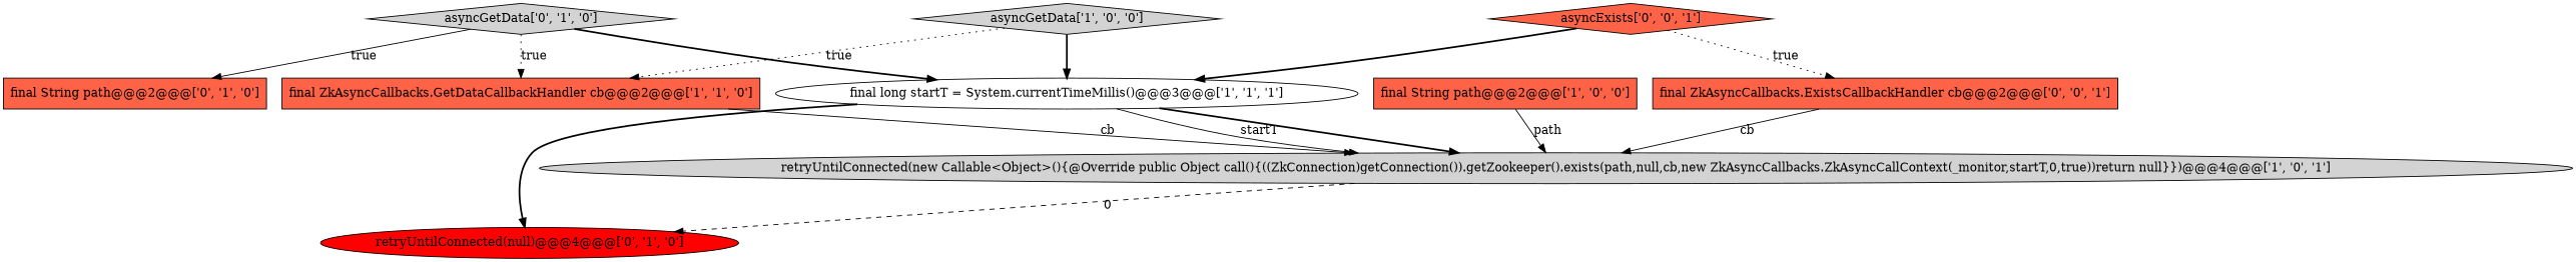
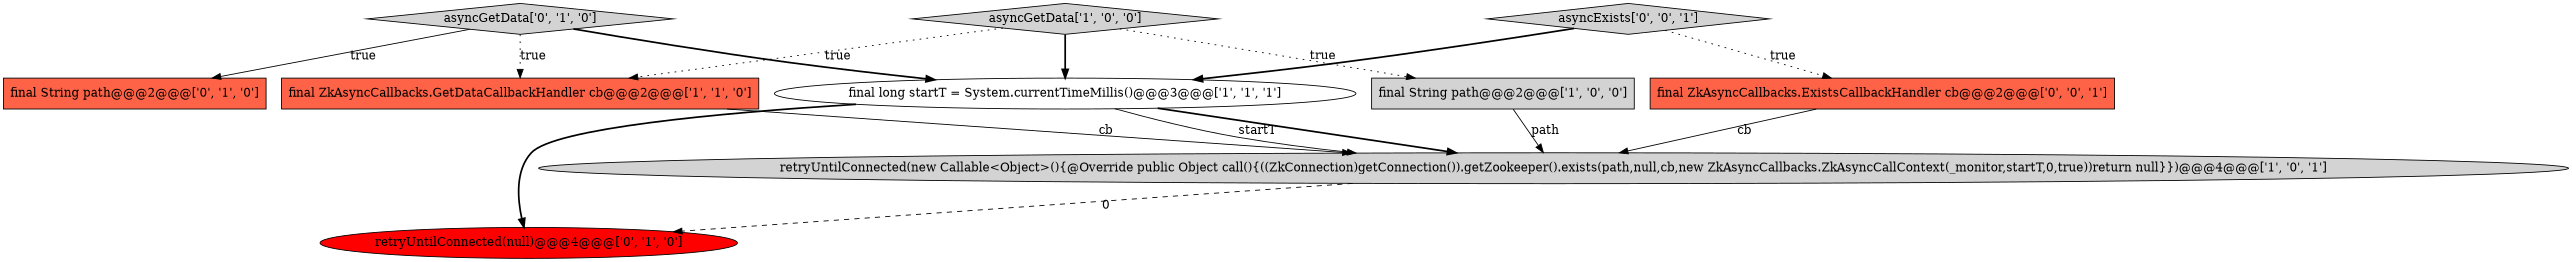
  digraph {
    node [fillcolor=tomato shape=box style=filled]
    edge [style=solid]
-   n1 [label="final String path@@@2@@@['1', '0', '0']"]
+   n1 [fillcolor=lightgray label="final String path@@@2@@@['1', '0', '0']"]
    n2 [fillcolor=lightgray label="retryUntilConnected(new Callable<Object>(){@Override public Object call(){((ZkConnection)getConnection()).getZookeeper().exists(path,null,cb,new ZkAsyncCallbacks.ZkAsyncCallContext(_monitor,startT,0,true))return null}})@@@4@@@['1', '0', '1']" shape=ellipse]
    n3 [fillcolor=red label="retryUntilConnected(null)@@@4@@@['0', '1', '0']" shape=ellipse]
    n4 [fillcolor=white label="final long startT = System.currentTimeMillis()@@@3@@@['1', '1', '1']" shape=ellipse]
-   n5 [label="asyncExists['0', '0', '1']" shape=diamond]
+   n5 [fillcolor=lightgray label="asyncExists['0', '0', '1']" shape=diamond]
    n6 [label="final ZkAsyncCallbacks.ExistsCallbackHandler cb@@@2@@@['0', '0', '1']"]
    n7 [fillcolor=lightgray label="asyncGetData['1', '0', '0']" shape=diamond]
    n8 [label="final ZkAsyncCallbacks.GetDataCallbackHandler cb@@@2@@@['1', '1', '0']"]
    n9 [label="final String path@@@2@@@['0', '1', '0']"]
    n10 [fillcolor=lightgray label="asyncGetData['0', '1', '0']" shape=diamond]
    n1 -> n2 [label=path]
    n2 -> n3 [label=0 style=dashed]
    n4 -> n2 [style=bold]
    n4 -> n2 [label=startT]
    n4 -> n3 [style=bold]
    n5 -> n4 [style=bold]
    n5 -> n6 [label=true style=dotted]
    n6 -> n2 [label=cb]
+   n7 -> n1 [label=true style=dotted]
    n7 -> n4 [style=bold]
    n7 -> n8 [label=true style=dotted]
    n8 -> n2 [label=cb]
    n10 -> n4 [style=bold]
    n10 -> n8 [label=true style=dotted]
    n10 -> n9 [label=true]
  }
